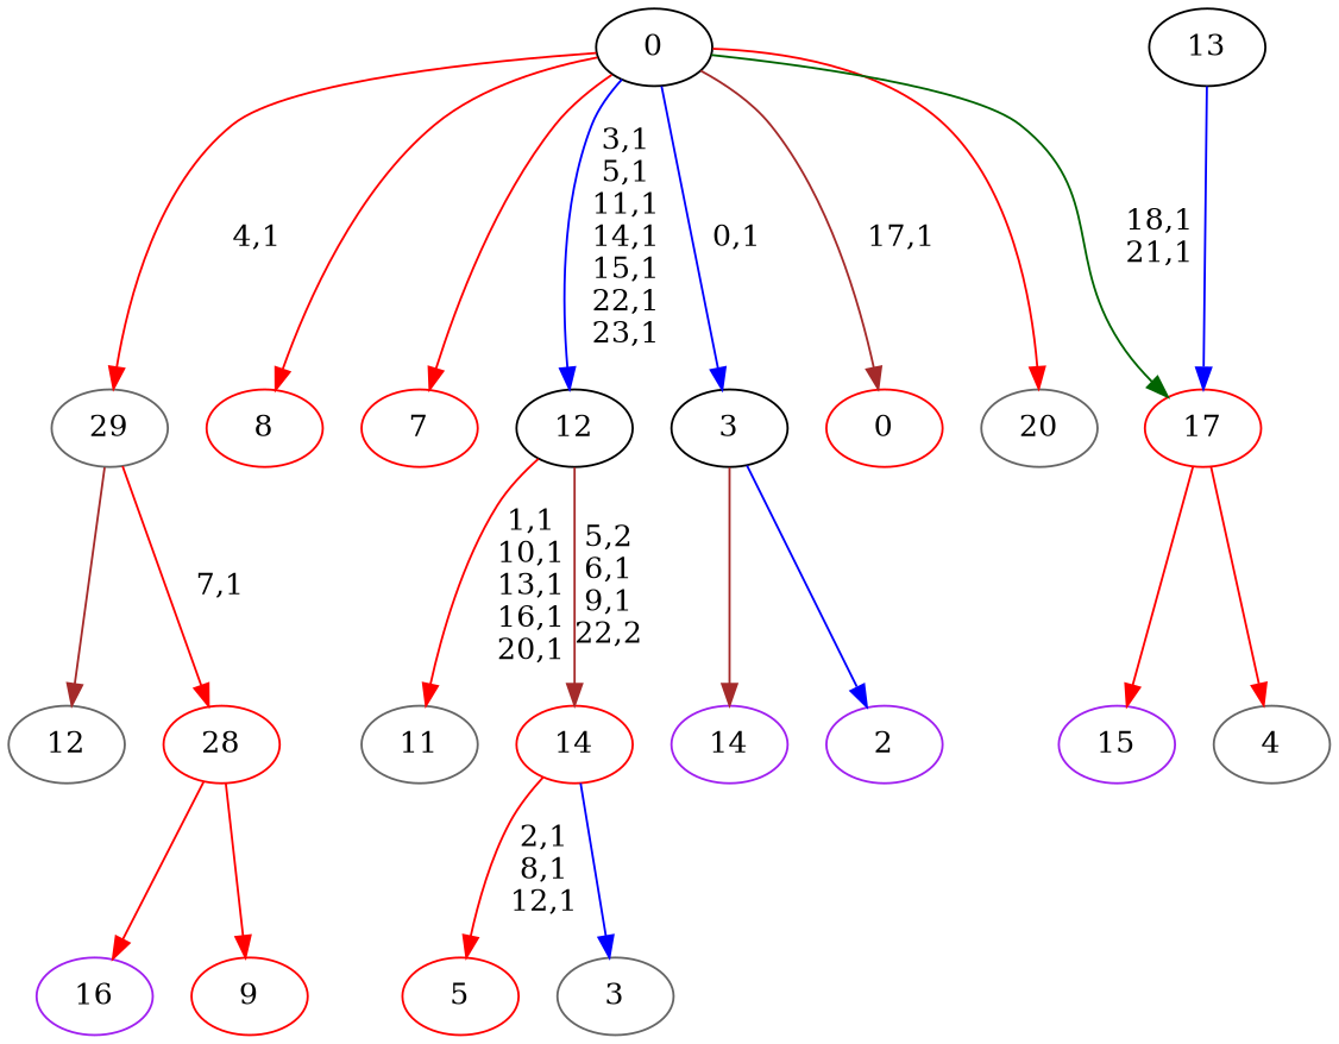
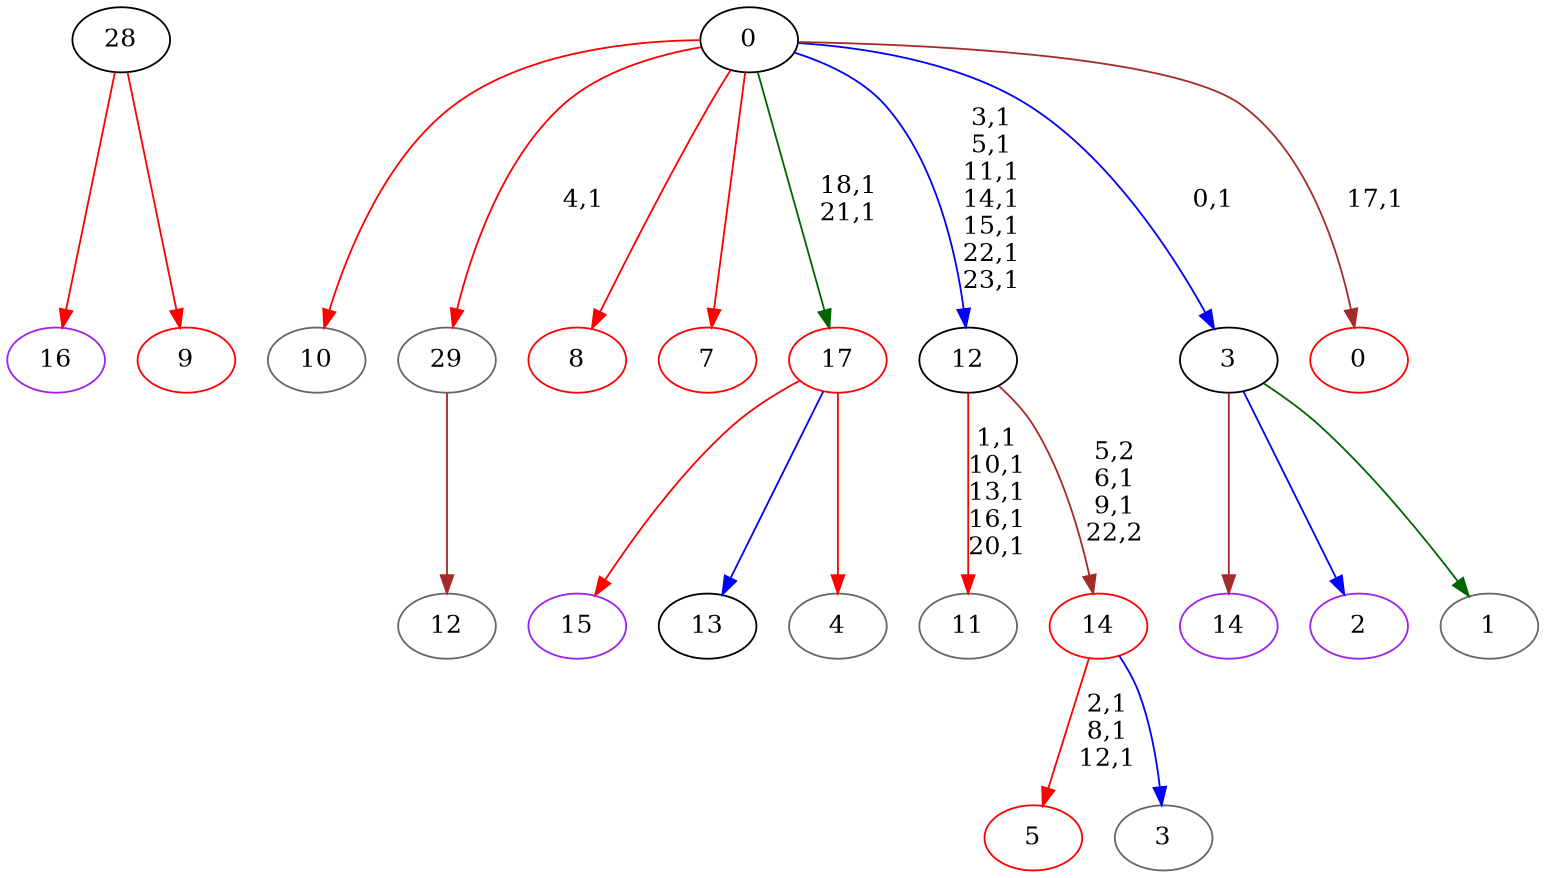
  digraph {
    node [color=gray40]
    edge [color=red]
    n1 [color=purple label=16]
    n2 [color=purple label=15]
    n3 [color=purple label=14]
    n4 [color=black label=13]
    n5 [label=12]
    n6 [label=11]
-   n7 [label=20]
+   n7 [label=10]
    n8 [color=red label=9]
-   28 [color=red]
+   28 [color=black]
    n10 [label=29]
    n11 [color=red label=8]
    n12 [color=red label=7]
    n13 [color=red label=5]
    n14 [label=4]
    17 [color=red]
    n16 [label=3]
    14 [color=red]
    12 [color=black]
    n19 [color=purple label=2]
+   n20 [label=1]
    3 [color=black]
    n22 [color=red label=0]
    0 [color=black]
    28 -> n1
    28 -> n8
    n10 -> n5 [color=brown]
-   n10 -> 28 [label="7,1"]
    17 -> n2
-   n4 -> 17 [color=blue]
+   17 -> n4 [color=blue]
    17 -> n14
    14 -> n13 [label="2,1\n8,1\n12,1"]
    14 -> n16 [color=blue]
    12 -> n6 [label="1,1\n10,1\n13,1\n16,1\n20,1"]
    12 -> 14 [color=brown label="5,2\n6,1\n9,1\n22,2"]
    3 -> n3 [color=brown]
    3 -> n19 [color=blue]
+   3 -> n20 [color=darkgreen]
    0 -> n7
    0 -> n10 [label="4,1"]
    0 -> n11
    0 -> n12
    0 -> 17 [color=darkgreen label="18,1\n21,1"]
    0 -> 12 [color=blue label="3,1\n5,1\n11,1\n14,1\n15,1\n22,1\n23,1"]
    0 -> 3 [color=blue label="0,1"]
    0 -> n22 [color=brown label="17,1"]
  }
